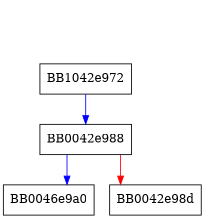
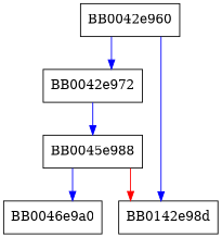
  digraph {
    splines=ortho
    node [shape=box]
    edge [color=blue]
-   BB0042e972 [label=BB1042e972]
-   BB0042e988
-   BB0042e98d
+   BB0042e972
+   BB0042e988 [label=BB0045e988]
+   BB0042e960
+   BB0042e98d [label=BB0142e98d]
    n5 [label=BB0046e9a0]
    BB0042e972 -> BB0042e988
    BB0042e988 -> BB0042e98d [color=red]
    BB0042e988 -> n5
+   BB0042e960 -> BB0042e972
+   BB0042e960 -> BB0042e98d
  }
